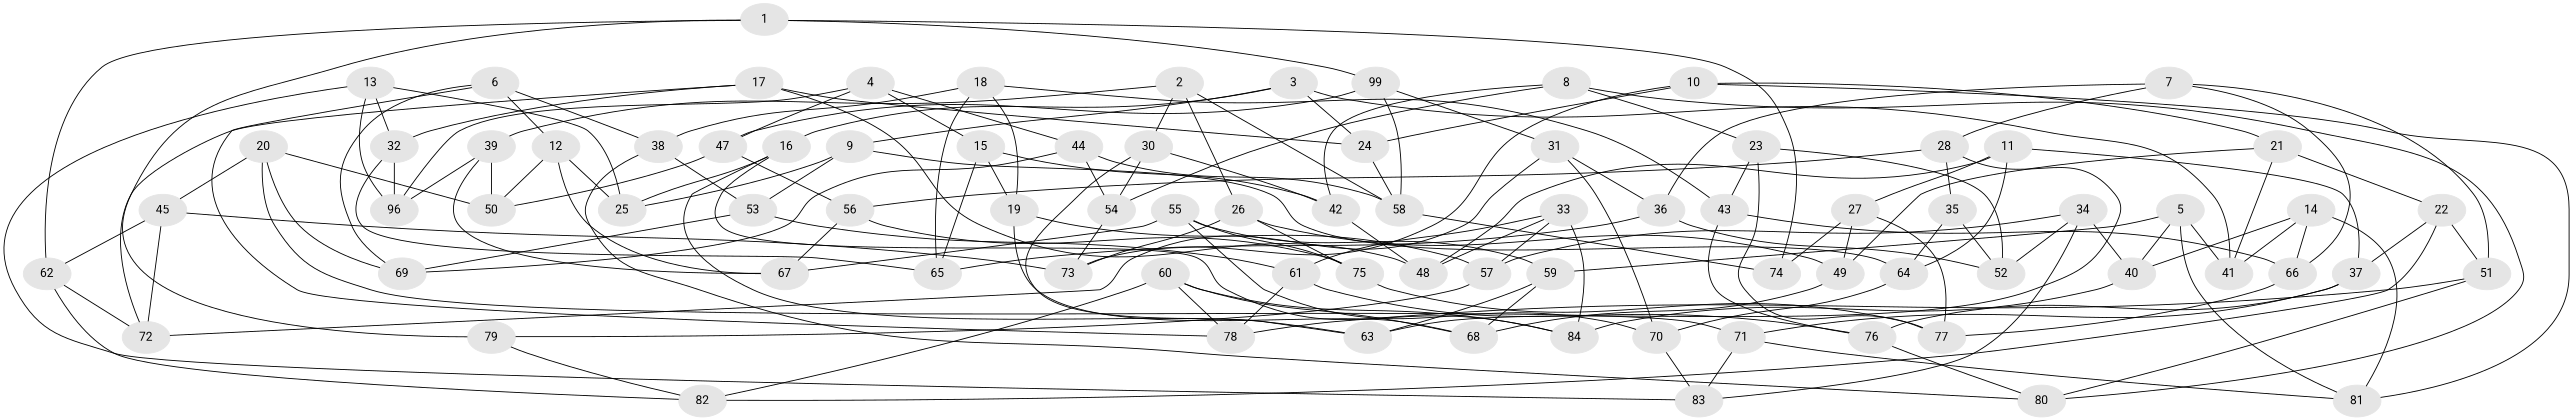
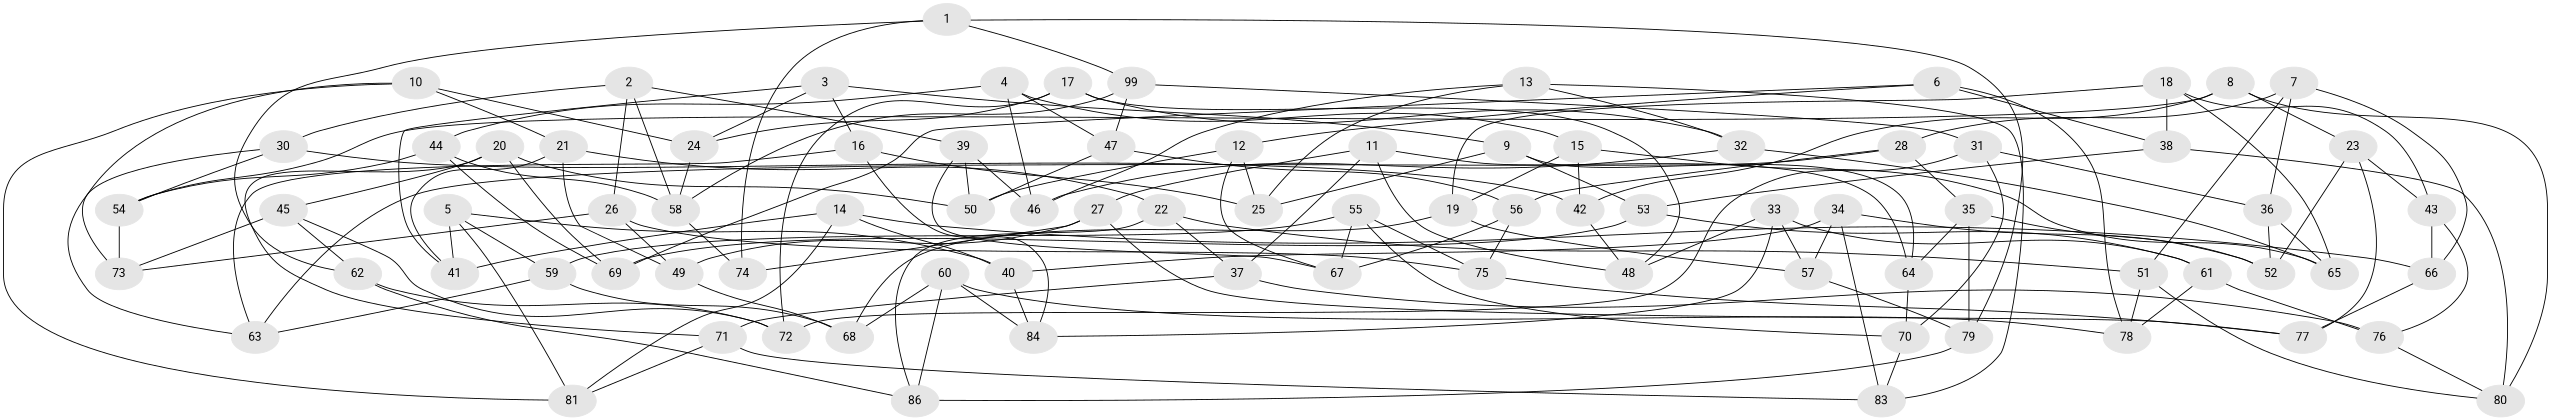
  graph {
    fontname=Roboto
    node [color=gray90 fontname=Roboto style=filled]
    edge [fontname=Roboto]
    n1 [label=99]
    1
    62
    74
    79
    47
    58
    31
    72
-   82
+   82 [label=86]
    2
    26
    30
    39
    73
    49
    75
    42
    54
    63
-   46 [label=96]
+   46
    50
    67
    3
    9
    16
    24
    41
    25
    53
    64
    84
    4
    15
    44
    19
    65
    69
    56
    5
    40
    59
    81
    68
    6
    12
    38
    78
    80
    7
    28
    36
    51
    66
    35
    52
    77
    8
    23
    43
    48
    61
    70
    10
    21
    22
    11
    27
    37
    71
    76
    13
    32
    83
    14
    57
    17
    18
    20
    45
    33
    34
    55
    60
    n1 -- 47
    n1 -- 58
    n1 -- 31
    1 -- n1
    1 -- 62
    1 -- 74
    1 -- 79
    62 -- 72
    62 -- 82
    79 -- 82
    47 -- 50
    47 -- 56
    58 -- 74
    31 -- 72
    31 -- 36
    31 -- 70
    2 -- 58
    2 -- 26
    2 -- 30
    2 -- 39
    26 -- 73
    26 -- 49
    26 -- 75
    30 -- 42
    30 -- 54
    30 -- 63
    39 -- 46
    39 -- 50
    39 -- 67
    49 -- 68
    75 -- 77
    42 -- 48
    54 -- 73
    3 -- 9
    3 -- 16
    3 -- 24
    3 -- 41
    9 -- 25
    9 -- 53
    9 -- 64
    16 -- 63
    16 -- 25
    16 -- 84
    24 -- 58
    53 -- 69
    53 -- 61
    64 -- 70
    4 -- 47
    4 -- 46
    4 -- 15
    4 -- 44
    15 -- 42
    15 -- 19
    15 -- 65
    44 -- 58
    44 -- 54
    44 -- 69
    19 -- 68
    19 -- 57
    56 -- 75
    56 -- 67
    5 -- 41
    5 -- 40
    5 -- 59
    5 -- 81
    40 -- 84
    59 -- 63
    59 -- 68
    6 -- 69
    6 -- 12
    6 -- 38
    6 -- 78
    12 -- 50
    12 -- 67
    12 -- 25
    38 -- 53
    38 -- 80
    7 -- 28
    7 -- 36
    7 -- 51
    7 -- 66
    28 -- 63
    28 -- 56
    28 -- 35
    36 -- 65
    36 -- 52
    51 -- 78
    51 -- 80
    66 -- 77
+   35 -- 79
    35 -- 64
    35 -- 52
    8 -- 42
    8 -- 54
    8 -- 80
    8 -- 23
    23 -- 52
    23 -- 77
    23 -- 43
    43 -- 66
    43 -- 76
    61 -- 78
    61 -- 76
    70 -- 83
    10 -- 73
    10 -- 24
    10 -- 81
    10 -- 21
    21 -- 49
    21 -- 41
    21 -- 22
    22 -- 82
    22 -- 51
    22 -- 37
    11 -- 64
    11 -- 48
    11 -- 27
    11 -- 37
    27 -- 74
    27 -- 49
    27 -- 77
    37 -- 71
    37 -- 76
    71 -- 81
    71 -- 83
    76 -- 80
    13 -- 46
    13 -- 25
    13 -- 32
    13 -- 83
    32 -- 46
    32 -- 65
    14 -- 41
    14 -- 40
    14 -- 81
    14 -- 66
    57 -- 79
    17 -- 72
    17 -- 24
    17 -- 48
    17 -- 32
    18 -- 19
    18 -- 65
    18 -- 38
    18 -- 43
    20 -- 50
    20 -- 69
    20 -- 71
    20 -- 45
    45 -- 62
    45 -- 72
    45 -- 73
    33 -- 84
    33 -- 48
    33 -- 61
    33 -- 57
    34 -- 40
    34 -- 52
    34 -- 83
    34 -- 57
    55 -- 75
    55 -- 67
    55 -- 59
    55 -- 70
    60 -- 82
    60 -- 84
    60 -- 68
    60 -- 78
  }
